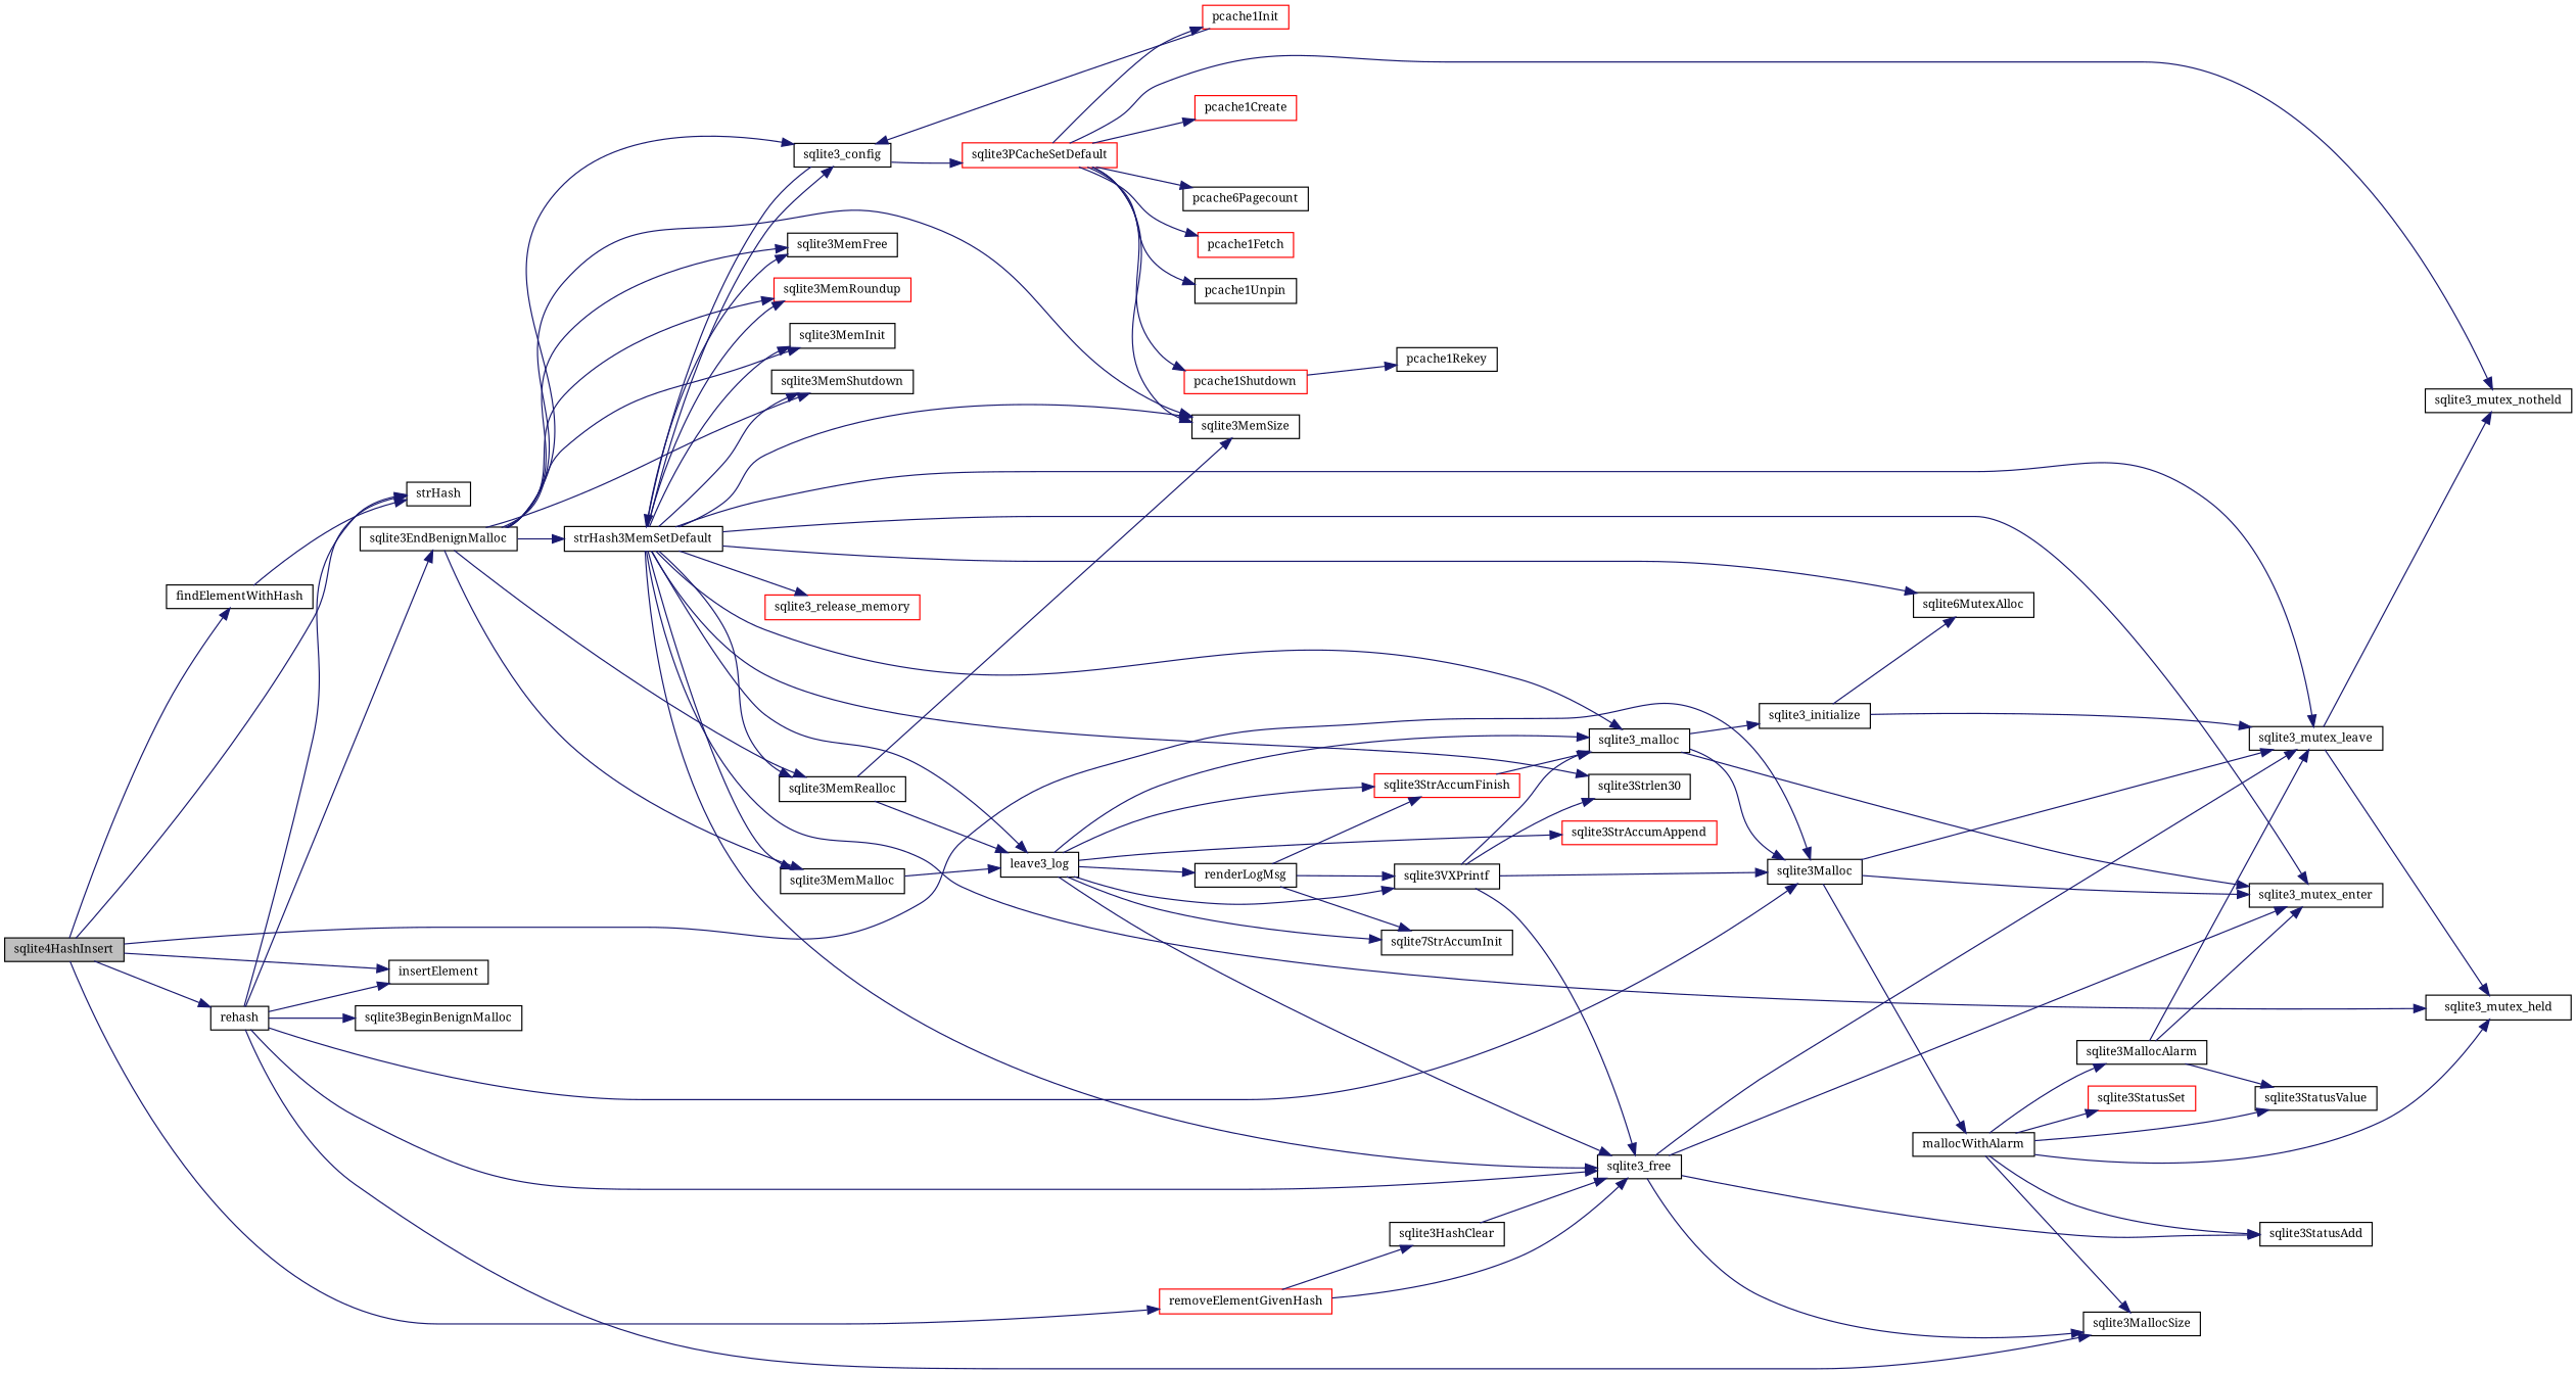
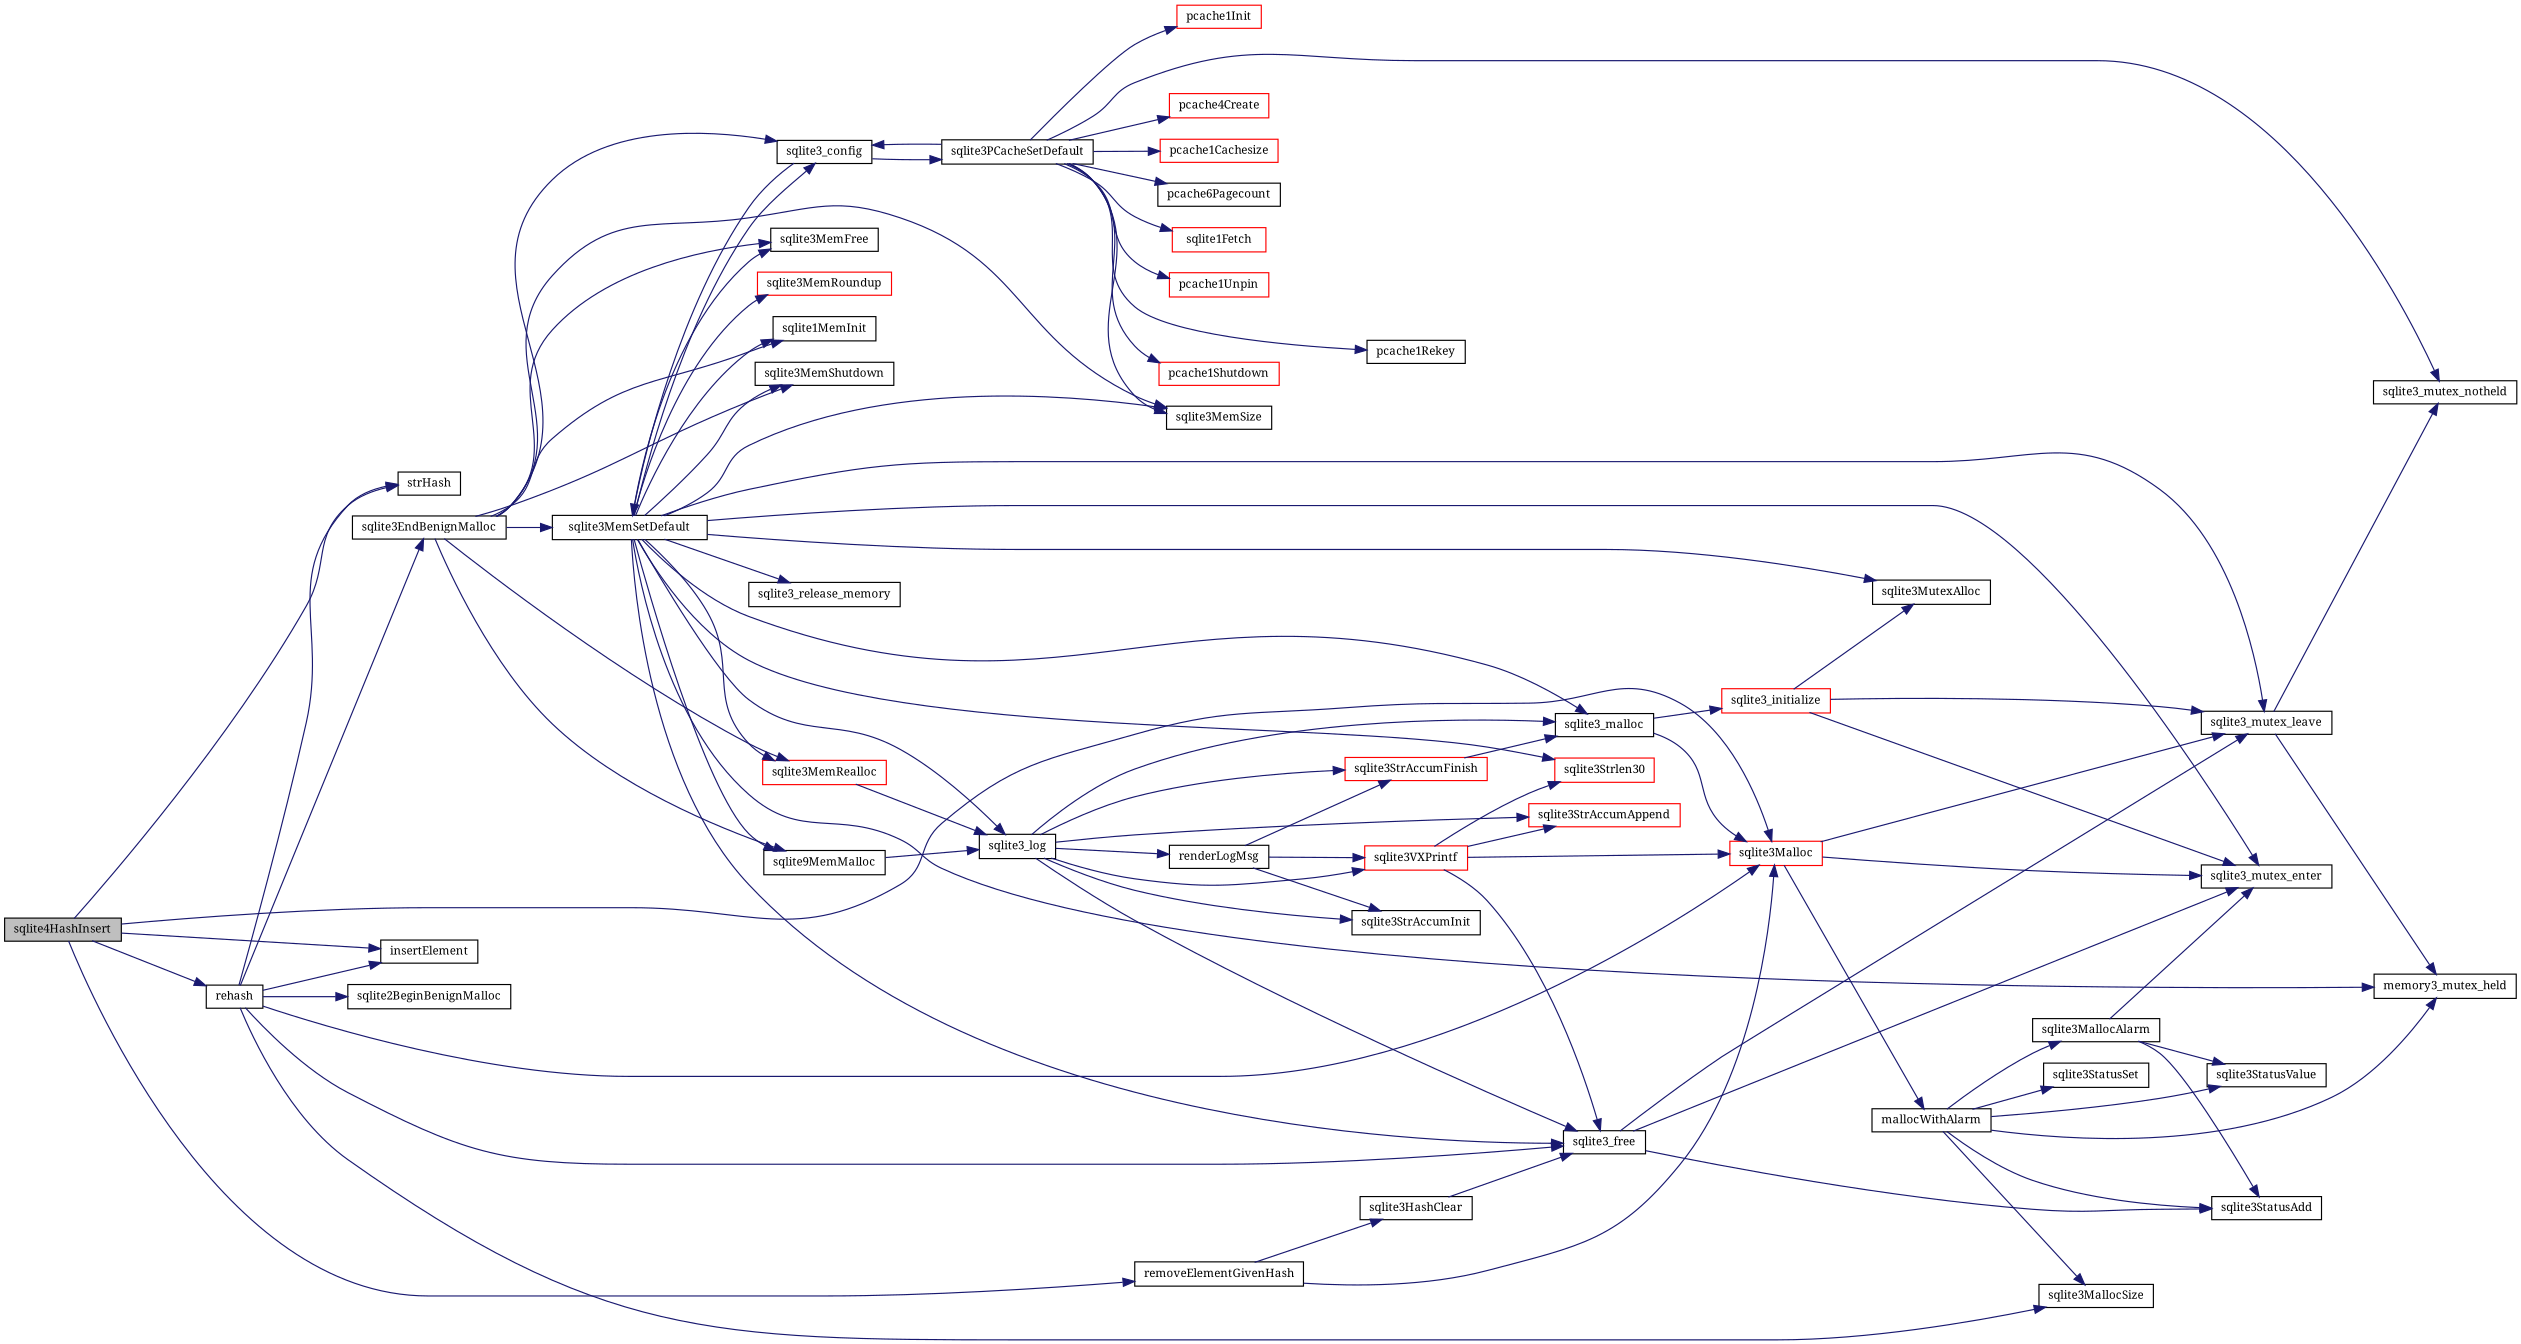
  digraph {
    fontname="Noto Serif"
    rankdir=LR
    node [color=black fillcolor=white fontname="Noto Serif" fontsize=10 shape=record style=filled]
    edge [color=midnightblue fontname="Noto Serif" fontsize=10 labelfontname=FreeSans labelfontsize=10 style=solid]
    n1 [fillcolor=grey75 fontcolor=black height=0.2 label=sqlite4HashInsert width=0.4]
-   n2 [height=0.2 label=findElementWithHash width=0.4]
    n3 [height=0.2 label=strHash width=0.4]
-   n4 [color=red height=0.2 label=removeElementGivenHash width=0.4]
-   n5 [height=0.2 label=sqlite3Malloc width=0.4]
+   n4 [height=0.2 label=removeElementGivenHash width=0.4]
+   n5 [color=red height=0.2 label=sqlite3Malloc width=0.4]
    n6 [height=0.2 label=rehash width=0.4]
    n7 [height=0.2 label=insertElement width=0.4]
    n8 [height=0.2 label=sqlite3_free width=0.4]
    n9 [height=0.2 label=sqlite3HashClear width=0.4]
    n10 [height=0.2 label=sqlite3_mutex_enter width=0.4]
    n11 [height=0.2 label=sqlite3_mutex_leave width=0.4]
    n12 [height=0.2 label=mallocWithAlarm width=0.4]
    n13 [height=0.2 label=sqlite3MallocSize width=0.4]
-   n14 [height=0.2 label=sqlite3BeginBenignMalloc width=0.4]
+   n14 [height=0.2 label=sqlite2BeginBenignMalloc width=0.4]
    n15 [height=0.2 label=sqlite3EndBenignMalloc width=0.4]
    n16 [height=0.2 label=sqlite3StatusAdd width=0.4]
-   n17 [height=0.2 label=sqlite3_mutex_held width=0.4]
+   n17 [height=0.2 label=memory3_mutex_held width=0.4]
    n18 [height=0.2 label=sqlite3_mutex_notheld width=0.4]
-   n19 [color=red height=0.2 label=sqlite3StatusSet width=0.4]
+   n19 [height=0.2 label=sqlite3StatusSet width=0.4]
    n20 [height=0.2 label=sqlite3StatusValue width=0.4]
    n21 [height=0.2 label=sqlite3MallocAlarm width=0.4]
-   n22 [height=0.2 label=sqlite3MemMalloc width=0.4]
+   n22 [height=0.2 label=sqlite9MemMalloc width=0.4]
    n23 [height=0.2 label=sqlite3MemFree width=0.4]
-   n24 [height=0.2 label=sqlite3MemRealloc width=0.4]
+   n24 [color=red height=0.2 label=sqlite3MemRealloc width=0.4]
    n25 [height=0.2 label=sqlite3MemSize width=0.4]
    n26 [color=red height=0.2 label=sqlite3MemRoundup width=0.4]
-   n27 [height=0.2 label=sqlite3MemInit width=0.4]
+   n27 [height=0.2 label=sqlite1MemInit width=0.4]
    n28 [height=0.2 label=sqlite3MemShutdown width=0.4]
-   n29 [height=0.2 label=strHash3MemSetDefault width=0.4]
+   n29 [height=0.2 label=sqlite3MemSetDefault width=0.4]
    n30 [height=0.2 label=sqlite3_config width=0.4]
-   n31 [height=0.2 label=leave3_log width=0.4]
+   n31 [height=0.2 label=sqlite3_log width=0.4]
    n32 [height=0.2 label=sqlite3_malloc width=0.4]
-   n33 [height=0.2 label=sqlite3Strlen30 width=0.4]
-   n34 [height=0.2 label=sqlite6MutexAlloc width=0.4]
-   n35 [color=red height=0.2 label=sqlite3_release_memory width=0.4]
-   n36 [color=red height=0.2 label=sqlite3PCacheSetDefault width=0.4]
+   n33 [color=red height=0.2 label=sqlite3Strlen30 width=0.4]
+   n34 [height=0.2 label=sqlite3MutexAlloc width=0.4]
+   n35 [height=0.2 label=sqlite3_release_memory width=0.4]
+   n36 [height=0.2 label=sqlite3PCacheSetDefault width=0.4]
    n37 [height=0.2 label=renderLogMsg width=0.4]
-   n38 [height=0.2 label=sqlite7StrAccumInit width=0.4]
-   n39 [height=0.2 label=sqlite3VXPrintf width=0.4]
+   n38 [height=0.2 label=sqlite3StrAccumInit width=0.4]
+   n39 [color=red height=0.2 label=sqlite3VXPrintf width=0.4]
    n40 [color=red height=0.2 label=sqlite3StrAccumAppend width=0.4]
    n41 [color=red height=0.2 label=sqlite3StrAccumFinish width=0.4]
-   n42 [height=0.2 label=sqlite3_initialize width=0.4]
+   n42 [color=red height=0.2 label=sqlite3_initialize width=0.4]
    n43 [color=red height=0.2 label=pcache1Init width=0.4]
    n44 [color=red height=0.2 label=pcache1Shutdown width=0.4]
-   n45 [color=red height=0.2 label=pcache1Create width=0.4]
+   n45 [color=red height=0.2 label=pcache4Create width=0.4]
+   n46 [color=red height=0.2 label=pcache1Cachesize width=0.4]
    n47 [height=0.2 label=pcache6Pagecount width=0.4]
-   n48 [color=red height=0.2 label=pcache1Fetch width=0.4]
-   n49 [height=0.2 label=pcache1Unpin width=0.4]
+   n48 [color=red height=0.2 label=sqlite1Fetch width=0.4]
+   n49 [color=red height=0.2 label=pcache1Unpin width=0.4]
    n50 [height=0.2 label=pcache1Rekey width=0.4]
-   n1 -> n2
    n1 -> n3
    n1 -> n4
    n1 -> n5
    n1 -> n6
    n1 -> n7
-   n2 -> n3
-   n4 -> n8
+   n4 -> n5
    n4 -> n9
    n5 -> n10
    n5 -> n11
    n5 -> n12
    n6 -> n3
    n6 -> n5
    n6 -> n7
    n6 -> n8
    n6 -> n13
    n6 -> n14
    n6 -> n15
    n8 -> n10
    n8 -> n11
-   n8 -> n13
    n8 -> n16
    n9 -> n8
    n11 -> n17
    n11 -> n18
    n12 -> n13
    n12 -> n16
    n12 -> n17
    n12 -> n19
    n12 -> n20
    n12 -> n21
    n15 -> n22
    n15 -> n23
    n15 -> n24
    n15 -> n25
-   n15 -> n26
    n15 -> n27
    n15 -> n28
    n15 -> n29
    n15 -> n30
    n21 -> n10
-   n21 -> n11
+   n21 -> n16
    n21 -> n20
    n22 -> n31
-   n24 -> n25
    n24 -> n31
    n29 -> n8
    n29 -> n10
    n29 -> n11
    n29 -> n17
    n29 -> n22
    n29 -> n23
    n29 -> n24
    n29 -> n25
    n29 -> n26
    n29 -> n27
    n29 -> n28
    n29 -> n30
    n29 -> n31
    n29 -> n32
    n29 -> n33
    n29 -> n34
    n29 -> n35
    n30 -> n29
    n30 -> n36
    n31 -> n8
    n31 -> n32
    n31 -> n37
    n31 -> n38
    n31 -> n39
    n31 -> n40
    n31 -> n41
    n32 -> n5
    n32 -> n42
    n36 -> n18
    n36 -> n25
-   n43 -> n30
+   n36 -> n30
    n36 -> n43
    n36 -> n44
    n36 -> n45
+   n36 -> n46
    n36 -> n47
    n36 -> n48
    n36 -> n49
-   n44 -> n50
+   n36 -> n50
    n37 -> n38
    n37 -> n39
    n37 -> n41
    n39 -> n5
    n39 -> n8
    n39 -> n33
-   n39 -> n32
+   n39 -> n40
    n41 -> n32
-   n32 -> n10
+   n42 -> n10
    n42 -> n11
    n42 -> n34
  }
